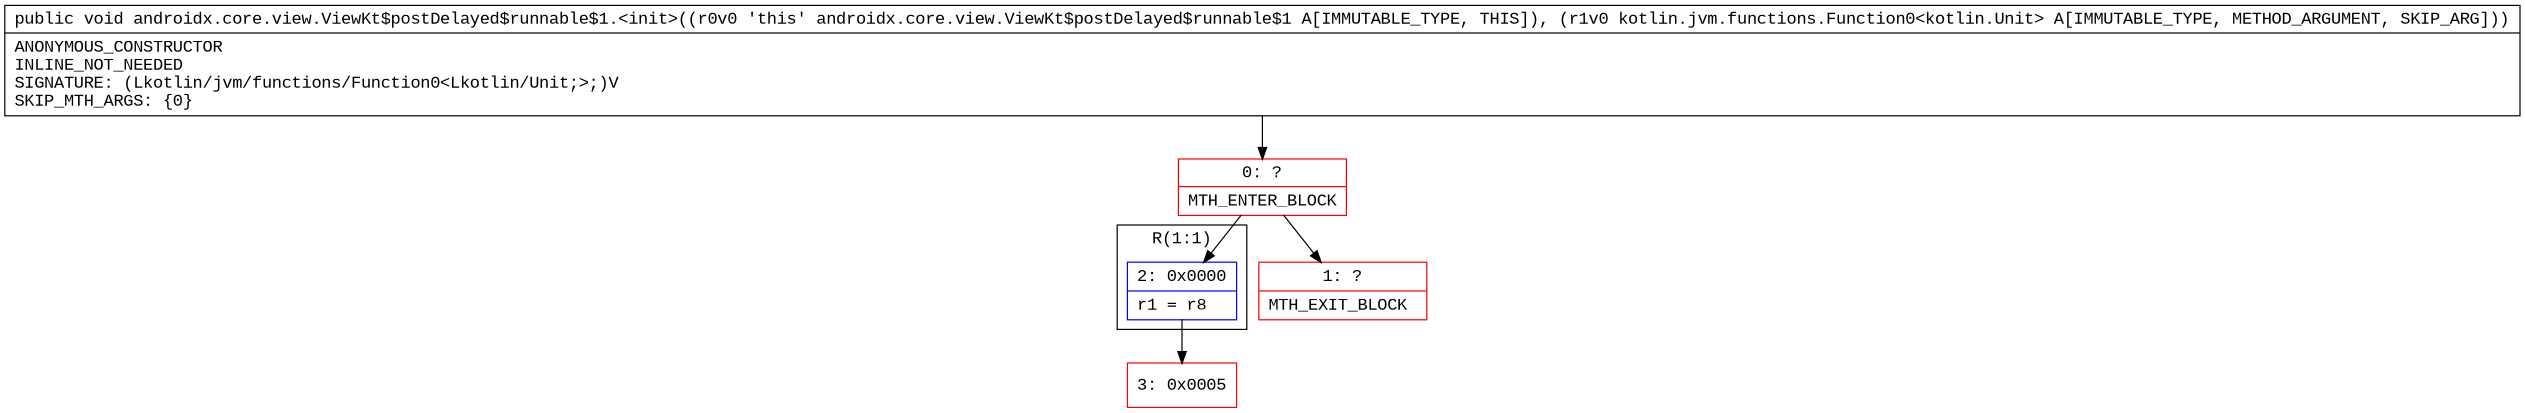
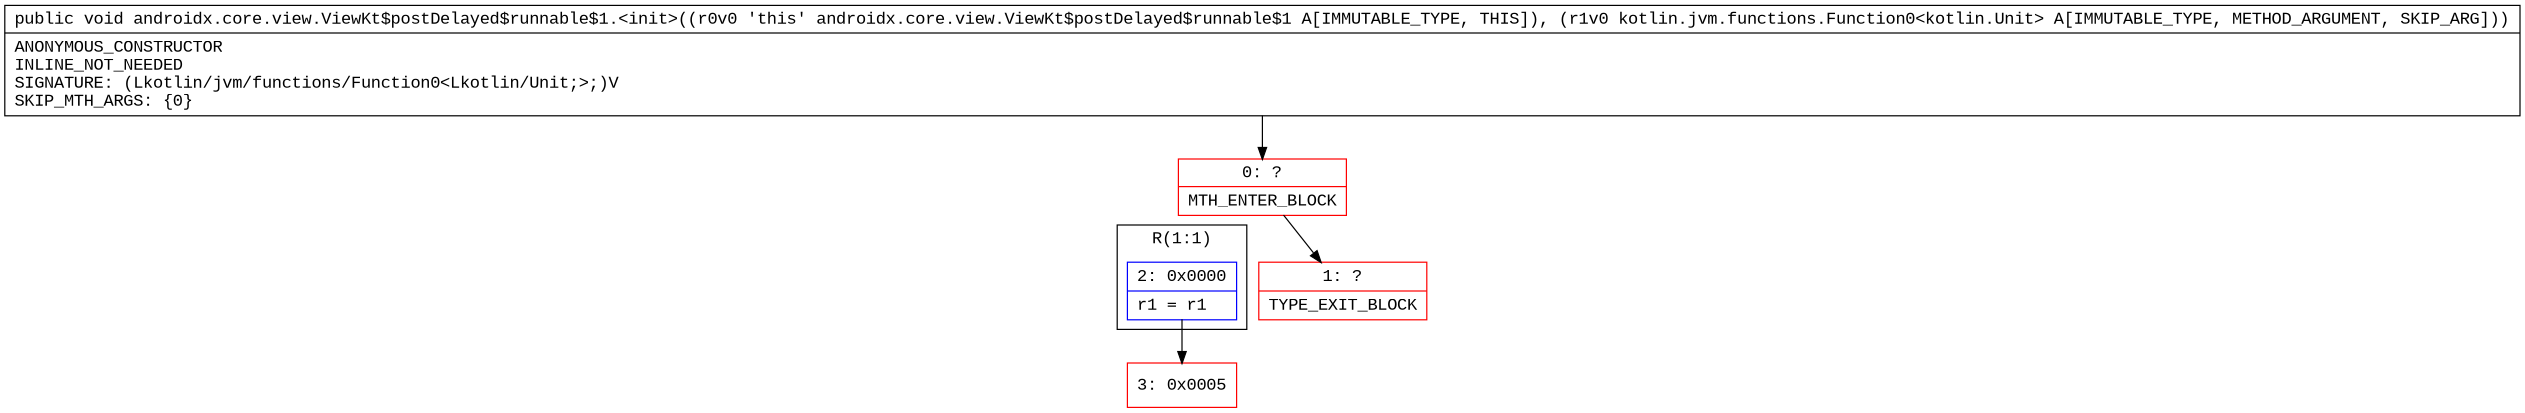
  digraph {
    fontname="Liberation Mono"
    node [color=red fontname="Liberation Mono" shape=record]
    edge [fontname="Liberation Mono"]
-   n1 [color=blue label="{2\:\ 0x0000|r1 = r8\l}"]
+   n1 [color=blue label="{2\:\ 0x0000|r1 = r1\l}"]
    n2 [label="{3\:\ 0x0005}"]
    n3 [label="{0\:\ ?|MTH_ENTER_BLOCK\l}"]
-   n4 [label="{1\:\ ?|MTH_EXIT_BLOCK\l}"]
+   n4 [label="{1\:\ ?|TYPE_EXIT_BLOCK\l}"]
    n5 [label="{public void androidx.core.view.ViewKt$postDelayed$runnable$1.\<init\>((r0v0 'this' androidx.core.view.ViewKt$postDelayed$runnable$1 A[IMMUTABLE_TYPE, THIS]), (r1v0 kotlin.jvm.functions.Function0\<kotlin.Unit\> A[IMMUTABLE_TYPE, METHOD_ARGUMENT, SKIP_ARG]))  | ANONYMOUS_CONSTRUCTOR\lINLINE_NOT_NEEDED\lSIGNATURE: (Lkotlin\/jvm\/functions\/Function0\<Lkotlin\/Unit;\>;)V\lSKIP_MTH_ARGS: \{0\}\l}" color=""]
    subgraph cluster_1 {
      label="R(1:1)"
      n1
    }
    n1 -> n2
-   n3 -> n1
    n3 -> n4
    n5 -> n3
  }
